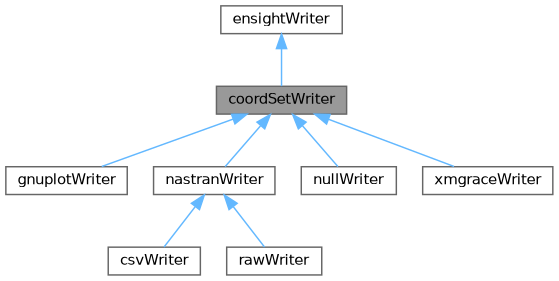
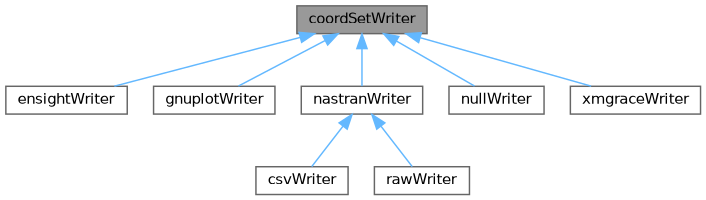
  digraph {
    rankdir=TB
    node [color=gray40 fillcolor=white fontname=Helvetica fontsize=10 shape=box style=filled]
    edge [color=steelblue1 dir=back fontname=Helvetica fontsize=10 labelfontname=Helvetica labelfontsize=10 style=solid]
    n1 [fillcolor=grey60 fontcolor=black height=0.2 label=coordSetWriter width=0.4]
    n2 [height=0.2 label=ensightWriter width=0.4]
    n3 [height=0.2 label=gnuplotWriter width=0.4]
    n4 [height=0.2 label=nastranWriter width=0.4]
    n5 [height=0.2 label=nullWriter width=0.4]
    n6 [height=0.2 label=xmgraceWriter width=0.4]
    n7 [height=0.2 label=csvWriter width=0.4]
    n8 [height=0.2 label=rawWriter width=0.4]
-   n2 -> n1
+   n1 -> n2
    n1 -> n3
    n1 -> n4
    n1 -> n5
    n1 -> n6
    n4 -> n7
    n4 -> n8
  }
